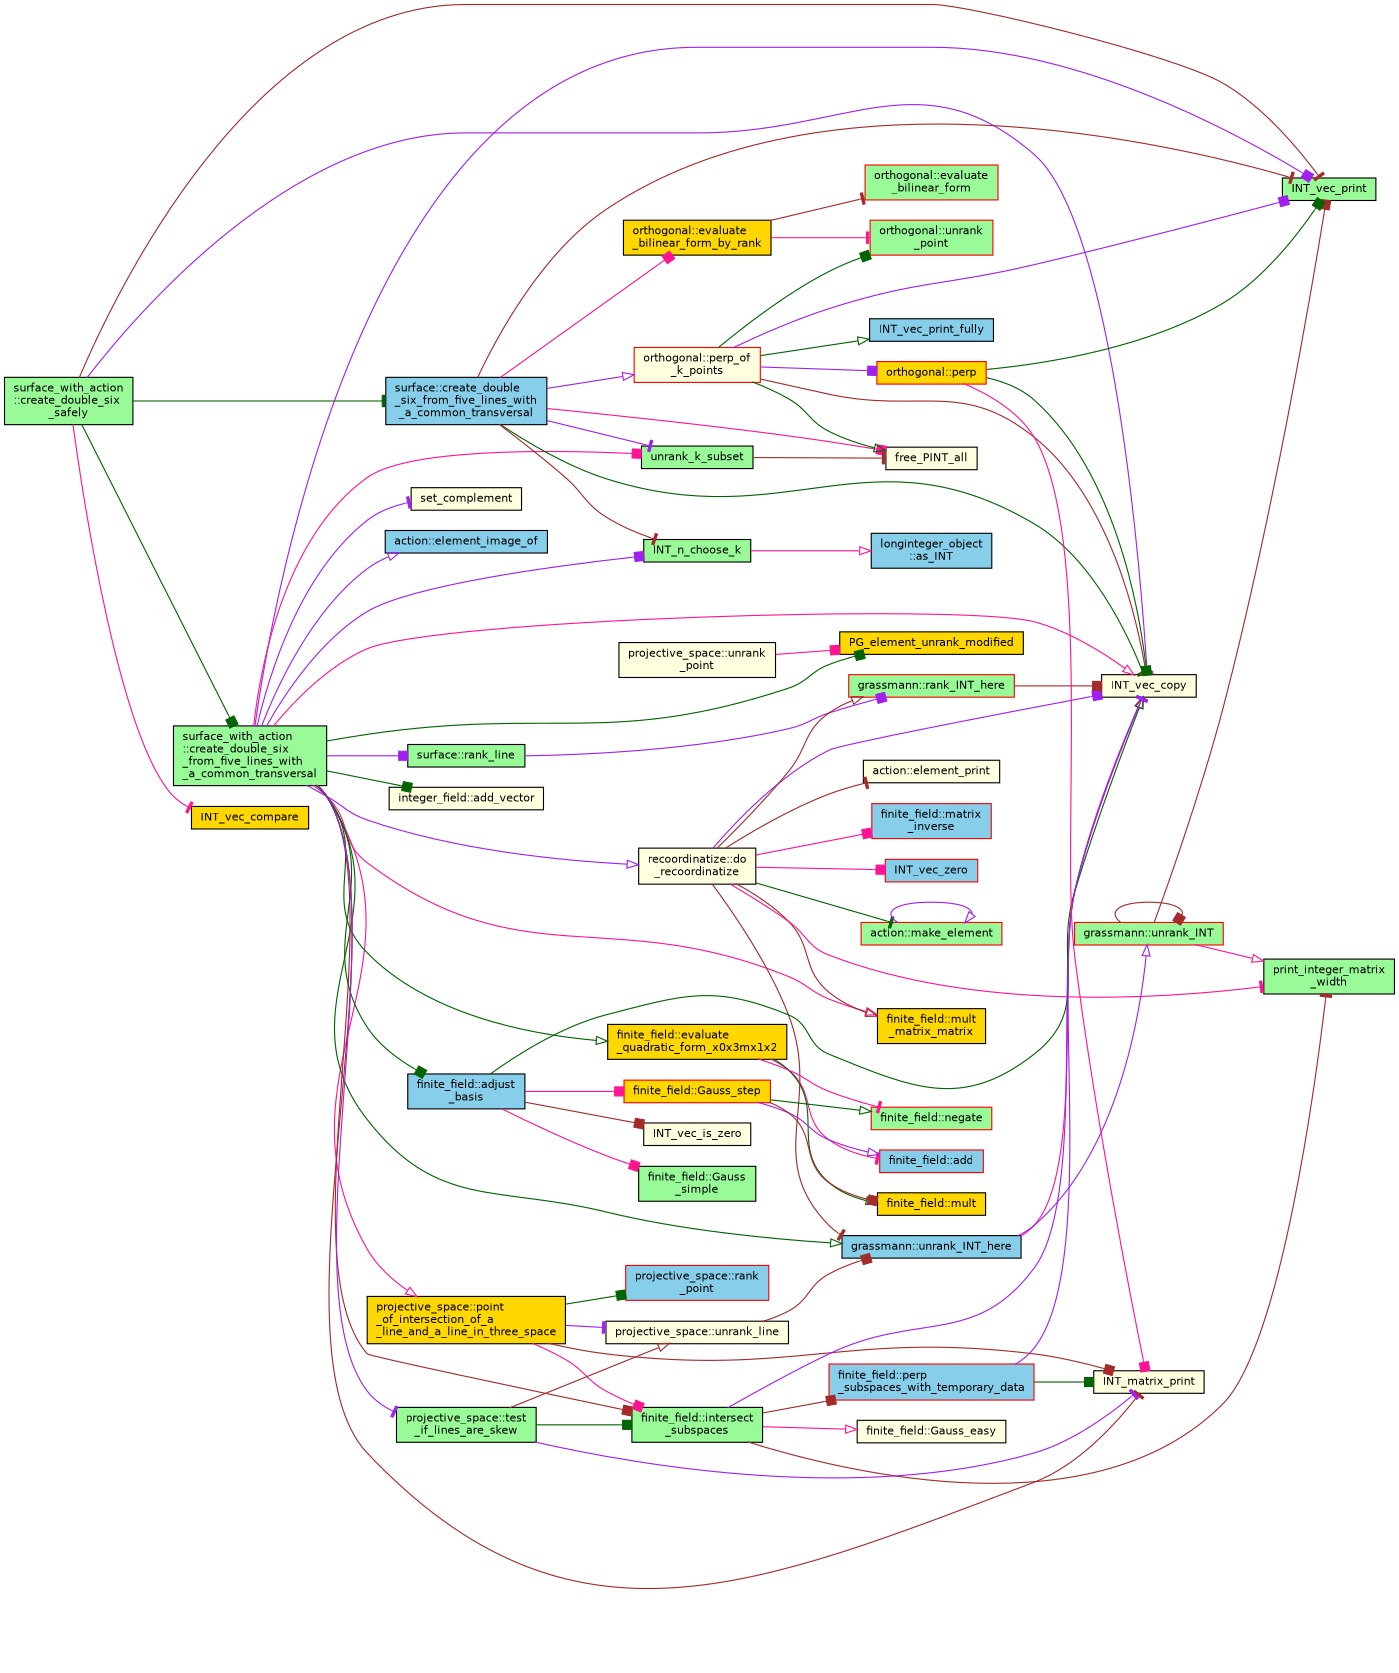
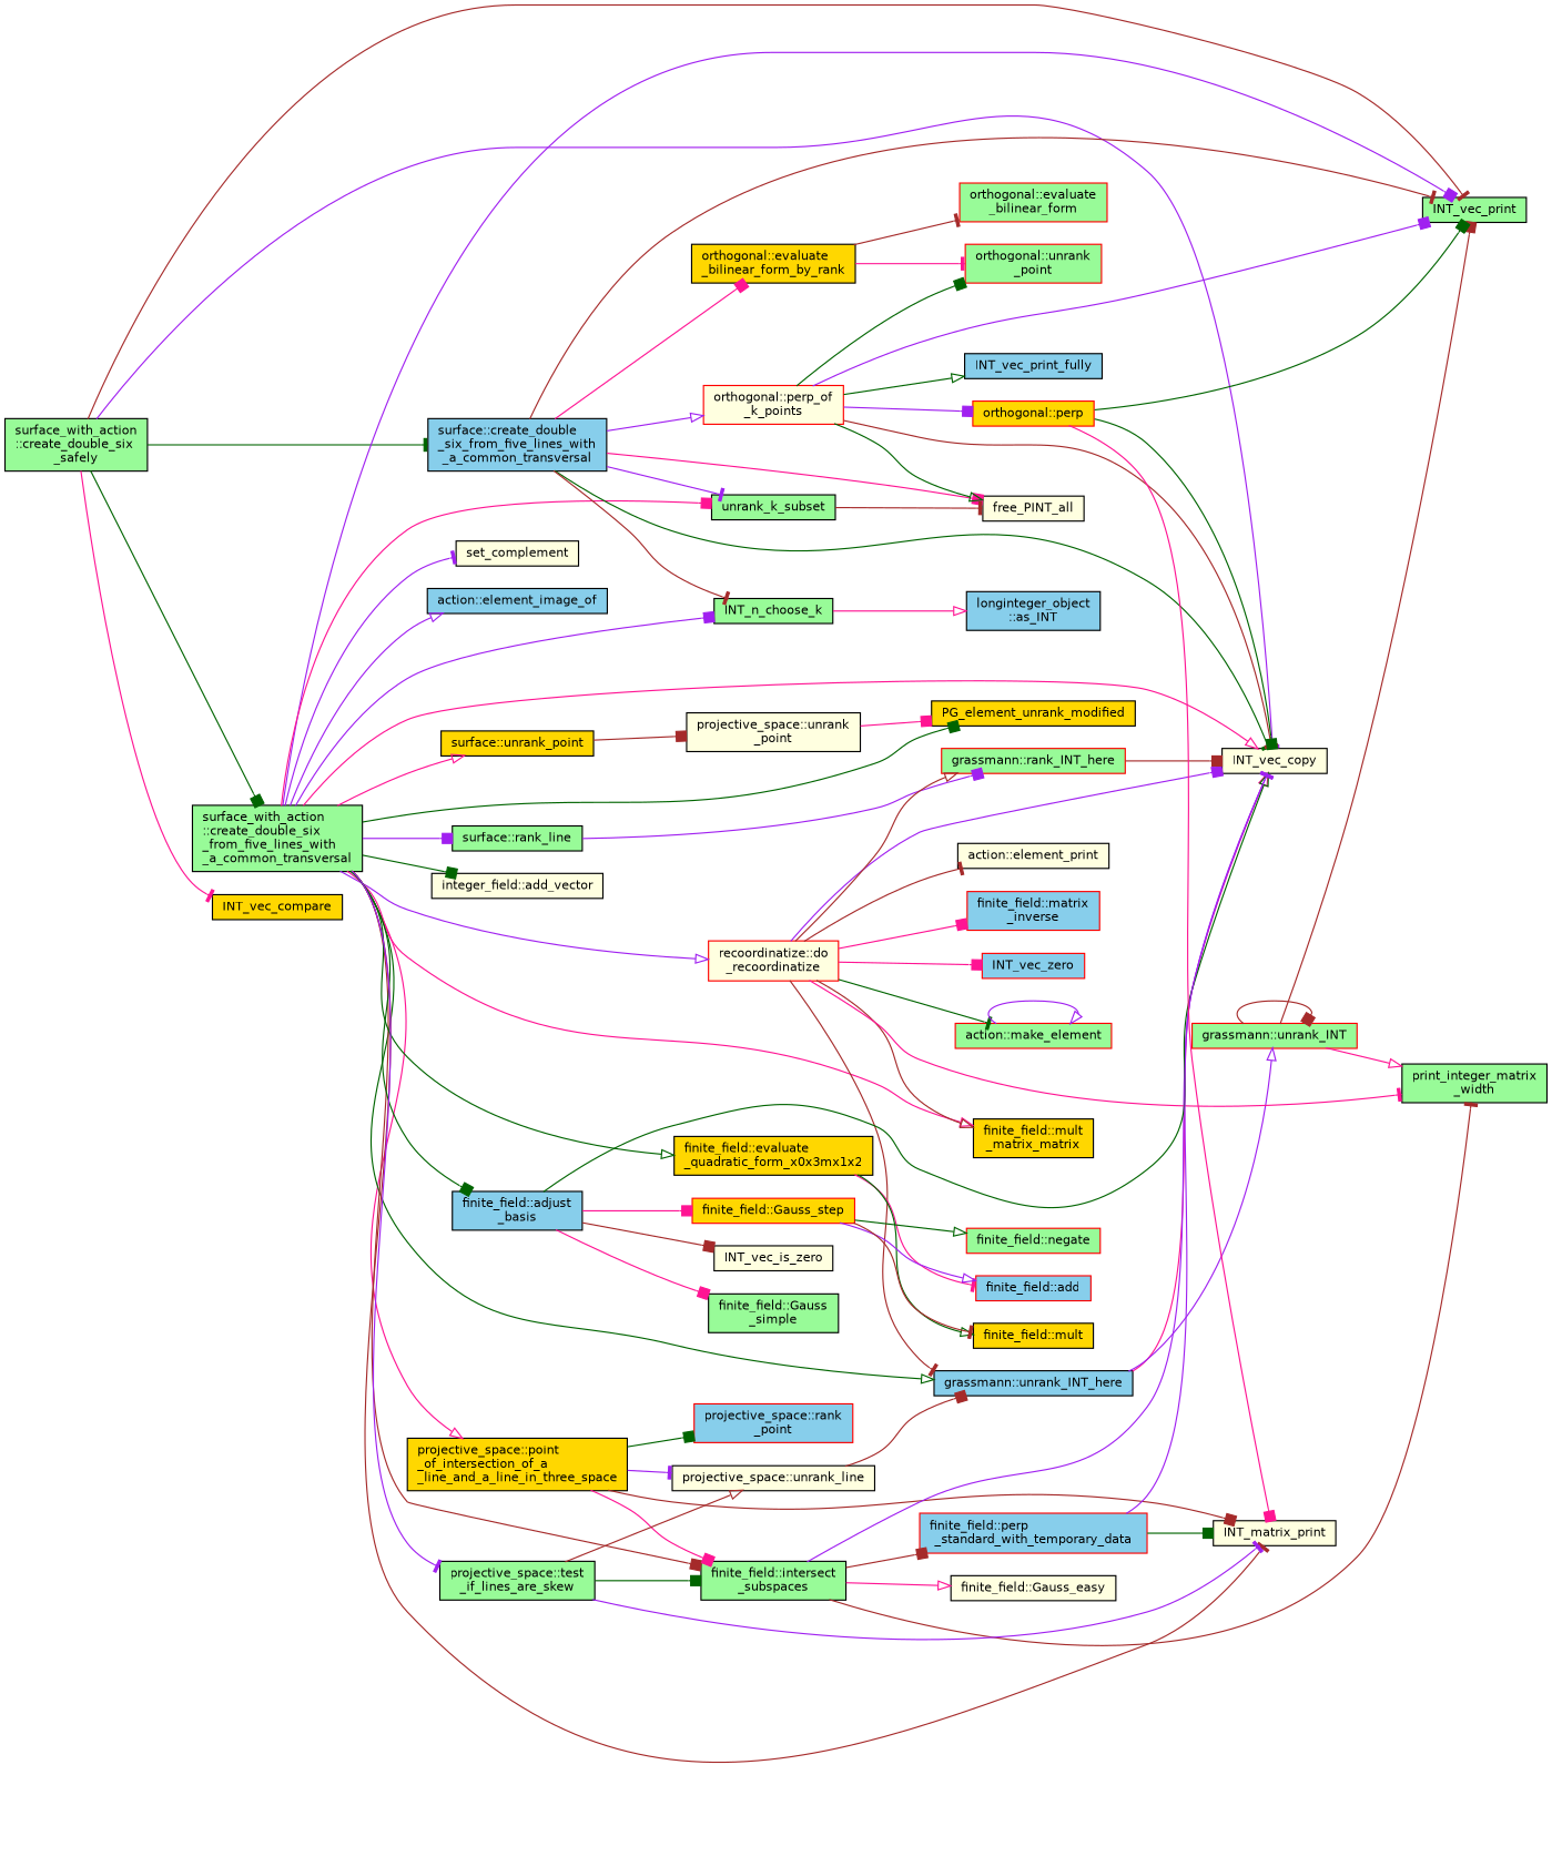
  digraph {
    rankdir=LR
    node [color=black fillcolor=palegreen fontname=Helvetica fontsize=10 shape=record style=filled]
    edge [arrowhead=box color=brown fontname=Helvetica fontsize=10 labelfontname=Helvetica labelfontsize=10 style=solid]
    n1 [fontcolor=black height=0.2 label="surface_with_action\l::create_double_six\l_safely" width=0.4]
    n2 [height=0.2 label=INT_vec_print width=0.4]
    n3 [height=0.2 label="surface_with_action\l::create_double_six\l_from_five_lines_with\l_a_common_transversal" width=0.4]
    n4 [fillcolor=lightyellow height=0.2 label=INT_vec_copy width=0.4]
    n5 [fillcolor=skyblue height=0.2 label="surface::create_double\l_six_from_five_lines_with\l_a_common_transversal" width=0.4]
    n6 [fillcolor=gold height=0.2 label=INT_vec_compare width=0.4]
    n7 [height=0.2 label="surface::rank_line" width=0.4]
    n8 [fillcolor=gold height=0.2 label="projective_space::point\l_of_intersection_of_a\l_line_and_a_line_in_three_space" width=0.4]
    n9 [fillcolor=skyblue height=0.2 label="grassmann::unrank_INT_here" width=0.4]
    n10 [fillcolor=lightyellow height=0.2 label=INT_matrix_print width=0.4]
    n11 [height=0.2 label="finite_field::intersect\l_subspaces" width=0.4]
    n12 [height=0.2 label=INT_n_choose_k width=0.4]
    n13 [height=0.2 label=unrank_k_subset width=0.4]
    n14 [fillcolor=lightyellow height=0.2 label=set_complement width=0.4]
-   n15 [fillcolor=lightyellow height=0.2 label="recoordinatize::do\l_recoordinatize" width=0.4]
+   n15 [color=red fillcolor=lightyellow height=0.2 label="recoordinatize::do\l_recoordinatize" width=0.4]
    n16 [fillcolor=gold height=0.2 label="finite_field::mult\l_matrix_matrix" width=0.4]
    n17 [fillcolor=skyblue height=0.2 label="action::element_image_of" width=0.4]
+   n18 [fillcolor=gold height=0.2 label="surface::unrank_point" width=0.4]
    n19 [fillcolor=gold height=0.2 label=PG_element_unrank_modified width=0.4]
    n20 [fillcolor=gold height=0.2 label="finite_field::evaluate\l_quadratic_form_x0x3mx1x2" width=0.4]
    n21 [fillcolor=skyblue height=0.2 label="finite_field::adjust\l_basis" width=0.4]
    n22 [fillcolor=lightyellow height=0.2 label="integer_field::add_vector" width=0.4]
    n23 [height=0.2 label="projective_space::test\l_if_lines_are_skew" width=0.4]
    n24 [fillcolor=gold height=0.2 label="orthogonal::evaluate\l_bilinear_form_by_rank" width=0.4]
    n25 [color=red fillcolor=lightyellow height=0.2 label="orthogonal::perp_of\l_k_points" width=0.4]
    n26 [fillcolor=lightyellow height=0.2 label=free_PINT_all width=0.4]
    n27 [color=red height=0.2 label="grassmann::rank_INT_here" width=0.4]
    n28 [fillcolor=lightyellow height=0.2 label="projective_space::unrank_line" width=0.4]
    n29 [color=red fillcolor=skyblue height=0.2 label="projective_space::rank\l_point" width=0.4]
    n30 [color=red height=0.2 label="grassmann::unrank_INT" width=0.4]
    n31 [height=0.2 label="print_integer_matrix\l_width" width=0.4]
-   n32 [color=red fillcolor=skyblue height=0.2 label="finite_field::perp\l_subspaces_with_temporary_data" width=0.4]
+   n32 [color=red fillcolor=skyblue height=0.2 label="finite_field::perp\l_standard_with_temporary_data" width=0.4]
    n33 [fillcolor=lightyellow height=0.2 label="finite_field::Gauss_easy" width=0.4]
    n34 [fillcolor=skyblue height=0.2 label="longinteger_object\l::as_INT" width=0.4]
    n35 [color=red fillcolor=skyblue height=0.2 label="finite_field::matrix\l_inverse" width=0.4]
    n36 [color=red fillcolor=skyblue height=0.2 label=INT_vec_zero width=0.4]
    n37 [color=red height=0.2 label="action::make_element" width=0.4]
    n38 [fillcolor=lightyellow height=0.2 label="action::element_print" width=0.4]
    n39 [fillcolor=lightyellow height=0.2 label="projective_space::unrank\l_point" width=0.4]
    n40 [color=red fillcolor=skyblue height=0.2 label="finite_field::add" width=0.4]
    n41 [fillcolor=gold height=0.2 label="finite_field::mult" width=0.4]
    n42 [color=red height=0.2 label="finite_field::negate" width=0.4]
    n43 [height=0.2 label="finite_field::Gauss\l_simple" width=0.4]
    n44 [color=red fillcolor=gold height=0.2 label="finite_field::Gauss_step" width=0.4]
    n45 [fillcolor=lightyellow height=0.2 label=INT_vec_is_zero width=0.4]
    n46 [color=red height=0.2 label="orthogonal::unrank\l_point" width=0.4]
    n47 [color=red height=0.2 label="orthogonal::evaluate\l_bilinear_form" width=0.4]
    n48 [color=red fillcolor=gold height=0.2 label="orthogonal::perp" width=0.4]
    n49 [fillcolor=skyblue height=0.2 label=INT_vec_print_fully width=0.4]
    n1 -> n2 [arrowhead=tee]
    n1 -> n3 [color=darkgreen]
    n1 -> n4 [arrowhead=tee color=purple]
    n1 -> n5 [arrowhead=tee color=darkgreen]
    n1 -> n6 [arrowhead=tee color=deeppink]
    n3 -> n2 [color=purple]
    n3 -> n4 [arrowhead=onormal color=deeppink]
    n3 -> n7 [color=purple]
    n3 -> n8 [arrowhead=onormal color=deeppink]
    n3 -> n9 [arrowhead=onormal color=darkgreen]
    n3 -> n10 [arrowhead=tee]
    n3 -> n11
    n3 -> n12 [color=purple]
    n3 -> n13 [color=deeppink]
    n3 -> n14 [arrowhead=tee color=purple]
    n3 -> n15 [arrowhead=onormal color=purple]
    n3 -> n16 [arrowhead=onormal color=deeppink]
    n3 -> n17 [arrowhead=onormal color=purple]
+   n3 -> n18 [arrowhead=onormal color=deeppink]
    n3 -> n19 [color=darkgreen]
    n3 -> n20 [arrowhead=onormal color=darkgreen]
    n3 -> n21 [color=darkgreen]
    n3 -> n22 [color=darkgreen]
    n3 -> n23 [arrowhead=tee color=purple]
    n5 -> n2 [arrowhead=tee]
    n5 -> n4 [arrowhead=tee color=darkgreen]
    n5 -> n12 [arrowhead=tee]
    n5 -> n13 [arrowhead=tee color=purple]
    n5 -> n24 [color=deeppink]
    n5 -> n25 [arrowhead=onormal color=purple]
    n5 -> n26 [color=deeppink]
    n7 -> n27 [color=purple]
    n8 -> n10
    n8 -> n11 [color=deeppink]
    n8 -> n28 [arrowhead=tee color=purple]
    n8 -> n29 [color=darkgreen]
    n9 -> n4 [arrowhead=onormal color=deeppink]
    n9 -> n30 [arrowhead=onormal color=purple]
    n11 -> n4 [arrowhead=tee color=purple]
    n11 -> n31 [arrowhead=tee]
    n11 -> n32
    n11 -> n33 [arrowhead=onormal color=deeppink]
    n12 -> n34 [arrowhead=onormal color=deeppink]
    n13 -> n26 [arrowhead=tee]
    n15 -> n4 [color=purple]
    n15 -> n9 [arrowhead=tee]
    n15 -> n16 [arrowhead=onormal]
    n15 -> n27 [arrowhead=onormal]
    n15 -> n31 [arrowhead=tee color=deeppink]
    n15 -> n35 [color=deeppink]
    n15 -> n36 [color=deeppink]
    n15 -> n37 [arrowhead=tee color=darkgreen]
    n15 -> n38 [arrowhead=tee]
+   n18 -> n39
    n20 -> n40 [arrowhead=tee color=deeppink]
    n20 -> n41 [arrowhead=onormal color=darkgreen]
-   n20 -> n42 [arrowhead=tee color=deeppink]
    n21 -> n4 [arrowhead=onormal color=darkgreen]
    n21 -> n43 [color=deeppink]
    n21 -> n44 [color=deeppink]
    n21 -> n45
    n23 -> n10 [arrowhead=tee color=purple]
    n23 -> n11 [color=darkgreen]
    n23 -> n28 [arrowhead=onormal]
    n24 -> n46 [arrowhead=tee color=deeppink]
    n24 -> n47 [arrowhead=tee]
    n25 -> n2 [color=purple]
    n25 -> n4 [arrowhead=tee]
    n25 -> n26 [arrowhead=onormal color=darkgreen]
    n25 -> n46 [color=darkgreen]
    n25 -> n48 [color=purple]
    n25 -> n49 [arrowhead=onormal color=darkgreen]
    n27 -> n4
    n28 -> n9
    n30 -> n2
    n30 -> n30
    n30 -> n31 [arrowhead=onormal color=deeppink]
    n32 -> n4 [arrowhead=tee color=purple]
    n32 -> n10 [color=darkgreen]
    n37 -> n37 [arrowhead=onormal color=purple]
    n39 -> n19 [color=deeppink]
    n44 -> n40 [arrowhead=onormal color=purple]
-   n44 -> n41
+   n44 -> n41 [arrowhead=tee]
    n44 -> n42 [arrowhead=onormal color=darkgreen]
    n48 -> n2 [color=darkgreen]
    n48 -> n4 [color=darkgreen]
    n48 -> n10 [color=deeppink]
  }
